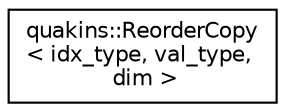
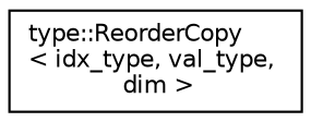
  digraph {
    rankdir=LR
-   n1 [color=black fillcolor=white fontname=Helvetica fontsize=10 height=0.2 label="quakins::ReorderCopy\l\< idx_type, val_type,\l dim \>" shape=record style=filled width=0.4]
+   n1 [color=black fillcolor=white fontname=Helvetica fontsize=10 height=0.2 label="type::ReorderCopy\l\< idx_type, val_type,\l dim \>" shape=record style=filled width=0.4]
  }
